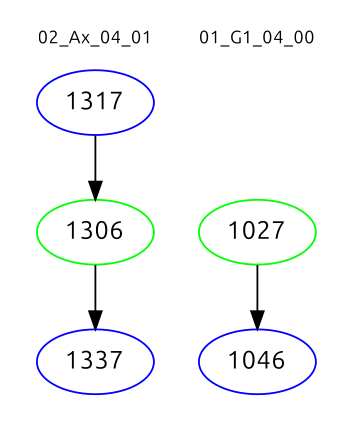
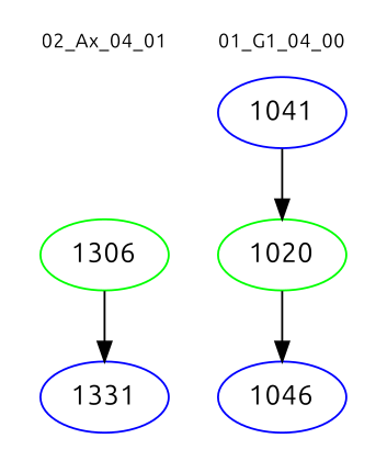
  digraph {
    fontname=Ubuntu
    node [color=blue fontname=Ubuntu]
    edge [color=black fontname=Ubuntu]
-   n1 [label=1317]
    n2 [color=green label=1306]
-   n3 [label=1337]
-   n5 [color=green label=1027]
+   n3 [label=1331]
+   n4 [label=1041]
+   n5 [color=green label=1020]
    n6 [label=1046]
    subgraph cluster_1 {
      color=white
      fontsize=10
      label="02_Ax_04_01"
-     n1
      n2
      n3
    }
    subgraph cluster_2 {
      color=white
      fontsize=10
      label="01_G1_04_00"
+     n4
      n5
      n6
    }
-   n1 -> n2
    n2 -> n3
+   n4 -> n5
    n5 -> n6
  }
